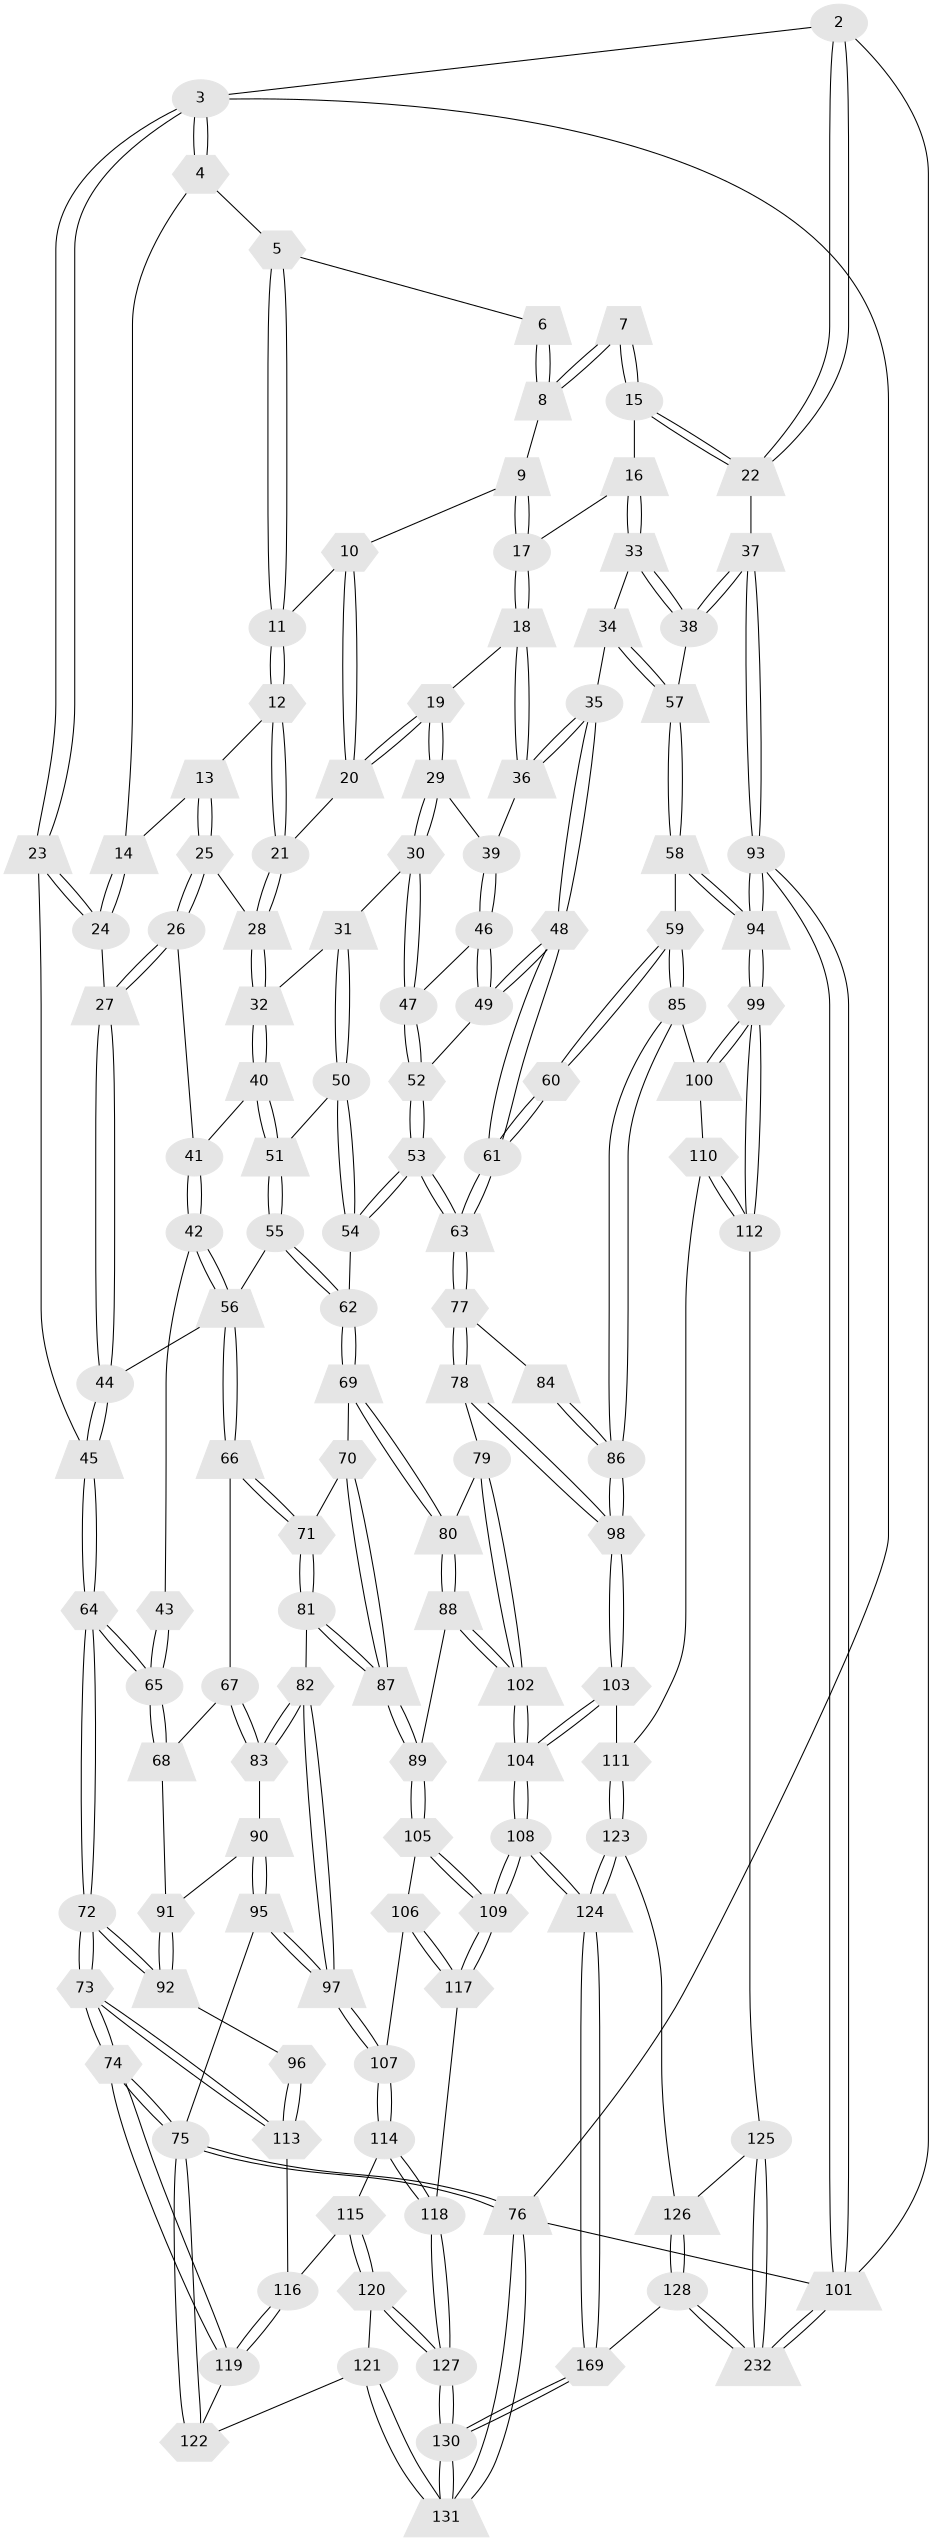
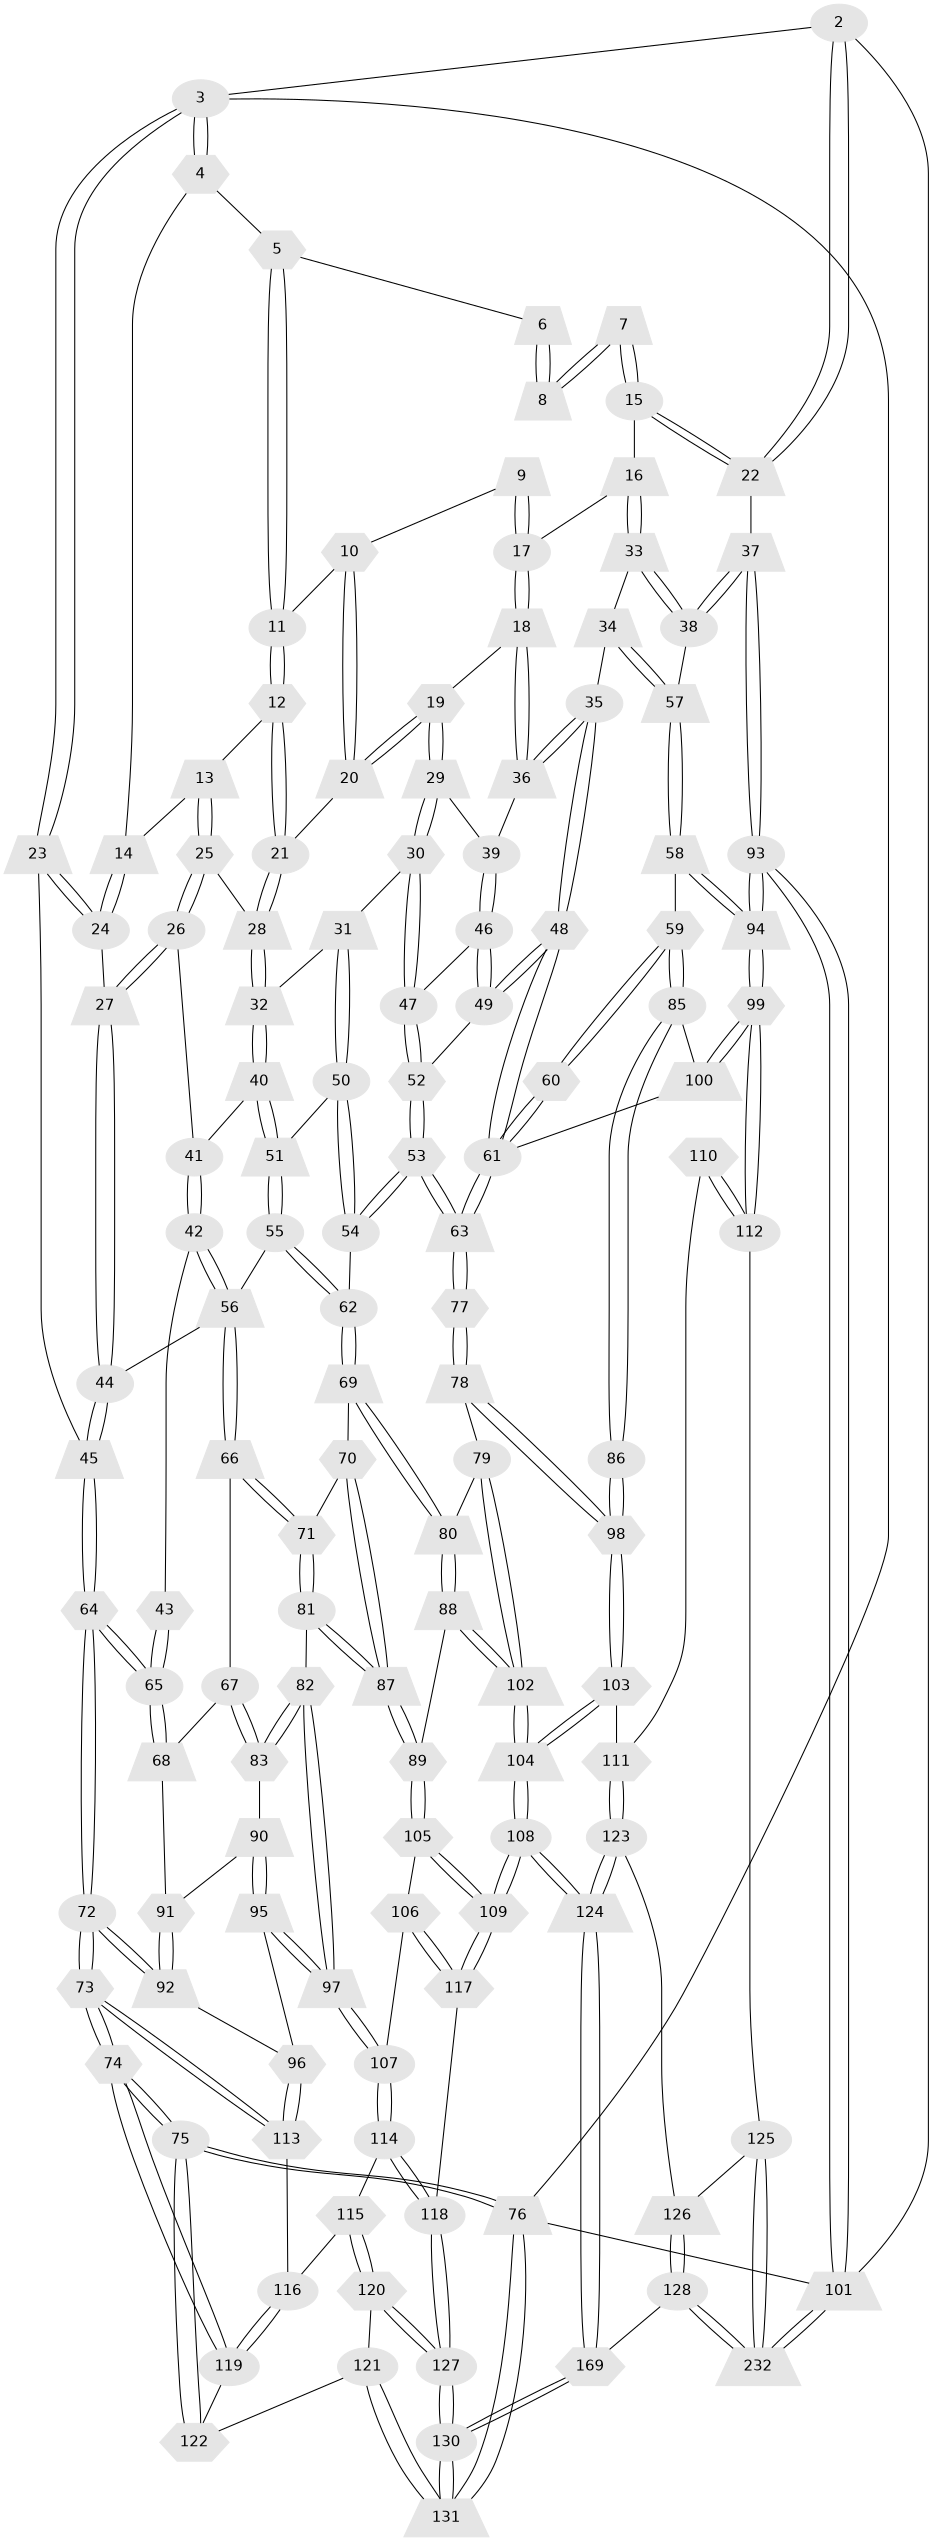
  graph {
    fontname="DejaVu Sans"
    node [color=gray90 fontname="DejaVu Sans" shape=trapezium style=filled]
    edge [fontname="DejaVu Sans"]
    2 [shape=ellipse]
    3 [shape=ellipse]
    22
    101
    7
    8
    15 [shape=ellipse]
    4 [shape=hexagon]
    23
    76
    37
    n12 [label=232]
    5 [shape=hexagon]
    14
    24 [shape=ellipse]
    45
    131
    6
    11 [shape=ellipse]
    12 [shape=hexagon]
    9
    16
    10 [shape=hexagon]
    17 [shape=ellipse]
    20
    18
    21 [shape=ellipse]
    13
    25 [shape=hexagon]
    28
    26 [shape=ellipse]
    27
    33
    34
    38 [shape=ellipse]
    19 [shape=hexagon]
    36
    29
    39 [shape=ellipse]
    30 [shape=hexagon]
    32
    93 [shape=ellipse]
    64 [shape=hexagon]
    44 [shape=ellipse]
    41 [shape=ellipse]
    42 [shape=ellipse]
    40
    31
    47 [shape=ellipse]
    46 [shape=ellipse]
    50 [shape=ellipse]
    52 [shape=hexagon]
    51
    54 [shape=ellipse]
    35 [shape=ellipse]
    57
    48 [shape=hexagon]
    58
    49 [shape=ellipse]
    61 [shape=ellipse]
    94
    55 [shape=ellipse]
    43 [shape=hexagon]
    56
    65 [shape=ellipse]
    66
    68
    72 [shape=ellipse]
    53 [shape=hexagon]
    63
    62 [shape=ellipse]
    77 [shape=hexagon]
    69
    67 [shape=ellipse]
    71 [shape=hexagon]
    59 [shape=hexagon]
    60 [shape=hexagon]
    85 [shape=ellipse]
    99 [shape=hexagon]
    86 [shape=ellipse]
    100
    70 [shape=hexagon]
    80
    78
-   84
    73 [shape=hexagon]
    92
    91 [shape=hexagon]
    83 [shape=hexagon]
    81 [shape=ellipse]
    90
    87
    88
    89 [shape=hexagon]
    82 [shape=hexagon]
    74 [shape=hexagon]
    113 [shape=hexagon]
    96 [shape=hexagon]
    75 [shape=ellipse]
    119 [shape=ellipse]
    116 [shape=ellipse]
    122 [shape=hexagon]
    79 [shape=ellipse]
    98 [shape=hexagon]
    102
    103 [shape=hexagon]
    104
    97
    107 [shape=ellipse]
    95
    110 [shape=hexagon]
    105 [shape=hexagon]
    106 [shape=hexagon]
    109 [shape=hexagon]
    112 [shape=ellipse]
    114 [shape=ellipse]
    111 [shape=hexagon]
    125 [shape=ellipse]
    108 [shape=ellipse]
    123 [shape=ellipse]
    124
    117 [shape=hexagon]
    118 [shape=ellipse]
    115 [shape=hexagon]
    n125 [label=169 shape=hexagon]
    126
    120 [shape=hexagon]
    127 [shape=ellipse]
    121 [shape=ellipse]
    130 [shape=ellipse]
    128 [shape=ellipse]
    2 -- 3
    2 -- 22
    2 -- 22
    2 -- 101
    3 -- 4
    3 -- 4
    3 -- 23
    3 -- 23
    3 -- 76
    22 -- 37
    101 -- n12
    101 -- n12
    7 -- 8
    7 -- 8
    7 -- 15
    7 -- 15
-   8 -- 9
    15 -- 22
    15 -- 22
    15 -- 16
    4 -- 5
    4 -- 14
    23 -- 24
    23 -- 24
    23 -- 45
    76 -- 101
    76 -- 131
    76 -- 131
    37 -- 38
    37 -- 38
    37 -- 93
    37 -- 93
    5 -- 6
    5 -- 11
    5 -- 11
    14 -- 24
    14 -- 24
    24 -- 27
    45 -- 64
    45 -- 64
    6 -- 8
    6 -- 8
    11 -- 12
    11 -- 12
    12 -- 21
    12 -- 21
    12 -- 13
    9 -- 10
    9 -- 17
    9 -- 17
    16 -- 17
    16 -- 33
    16 -- 33
    10 -- 11
    10 -- 20
    10 -- 20
    17 -- 18
    17 -- 18
    20 -- 21
    18 -- 19
    18 -- 36
    18 -- 36
    21 -- 28
    21 -- 28
    13 -- 14
    13 -- 25
    13 -- 25
    25 -- 28
    25 -- 26
    25 -- 26
    28 -- 32
    28 -- 32
    26 -- 27
    26 -- 27
    26 -- 41
    27 -- 44
    27 -- 44
    33 -- 34
    33 -- 38
    33 -- 38
    34 -- 35
    34 -- 57
    34 -- 57
    38 -- 57
    19 -- 20
    19 -- 20
    19 -- 29
    19 -- 29
    36 -- 39
    29 -- 39
    29 -- 30
    29 -- 30
    39 -- 46
    39 -- 46
    30 -- 31
    30 -- 47
    30 -- 47
    32 -- 40
    32 -- 40
    93 -- 101
    93 -- 101
    93 -- 94
    93 -- 94
    64 -- 65
    64 -- 65
    64 -- 72
    64 -- 72
    44 -- 45
    44 -- 45
    41 -- 42
    41 -- 42
    42 -- 43
    42 -- 56
    42 -- 56
    40 -- 41
    40 -- 51
    40 -- 51
    31 -- 32
    31 -- 50
    31 -- 50
    47 -- 52
    47 -- 52
    46 -- 47
    46 -- 49
    46 -- 49
    50 -- 51
    50 -- 54
    50 -- 54
    52 -- 53
    52 -- 53
    51 -- 55
    51 -- 55
    54 -- 62
    35 -- 36
    35 -- 36
    35 -- 48
    35 -- 48
    57 -- 58
    57 -- 58
    48 -- 49
    48 -- 49
    48 -- 61
    48 -- 61
    58 -- 94
    58 -- 94
    58 -- 59
    49 -- 52
    61 -- 63
    61 -- 63
    94 -- 99
    94 -- 99
    55 -- 56
    55 -- 62
    55 -- 62
    43 -- 65
    43 -- 65
    56 -- 44
    56 -- 66
    56 -- 66
    65 -- 68
    65 -- 68
    66 -- 67
    66 -- 71
    66 -- 71
    68 -- 91
    72 -- 73
    72 -- 73
    72 -- 92
    72 -- 92
    53 -- 54
    53 -- 54
    53 -- 63
    53 -- 63
    63 -- 77
    63 -- 77
    62 -- 69
    62 -- 69
    77 -- 78
    77 -- 78
-   77 -- 84
    69 -- 70
    69 -- 80
    69 -- 80
    67 -- 68
    67 -- 83
    67 -- 83
    71 -- 81
    71 -- 81
    59 -- 60
    59 -- 60
    59 -- 85
    59 -- 85
    60 -- 61
    60 -- 61
    85 -- 86
    85 -- 86
    85 -- 100
    99 -- 100
    99 -- 100
    99 -- 112
    99 -- 112
    86 -- 98
    86 -- 98
-   100 -- 110
+   100 -- 61
    70 -- 71
    70 -- 87
    70 -- 87
    80 -- 88
    80 -- 88
    78 -- 79
    78 -- 98
    78 -- 98
-   84 -- 86
-   84 -- 86
    73 -- 74
    73 -- 74
    73 -- 113
    73 -- 113
    92 -- 96
    91 -- 92
    91 -- 92
    83 -- 90
    81 -- 87
    81 -- 87
    81 -- 82
    90 -- 91
    90 -- 95
    90 -- 95
    87 -- 89
    87 -- 89
    88 -- 89
    88 -- 102
    88 -- 102
    89 -- 105
    89 -- 105
    82 -- 83
    82 -- 83
    82 -- 97
    82 -- 97
    74 -- 75
    74 -- 75
    74 -- 119
    74 -- 119
    113 -- 116
    96 -- 113
    96 -- 113
    75 -- 76
    75 -- 76
    75 -- 122
    75 -- 122
    119 -- 122
    116 -- 119
    116 -- 119
    79 -- 80
    79 -- 102
    79 -- 102
    98 -- 103
    98 -- 103
    102 -- 104
    102 -- 104
    103 -- 104
    103 -- 104
    103 -- 111
    104 -- 108
    104 -- 108
    97 -- 107
    97 -- 107
    107 -- 114
    107 -- 114
-   95 -- 75
+   95 -- 96
    95 -- 97
    95 -- 97
    110 -- 112
    110 -- 112
    110 -- 111
    105 -- 106
    105 -- 109
    105 -- 109
    106 -- 107
    106 -- 117
    106 -- 117
    109 -- 117
    109 -- 117
    112 -- 125
    114 -- 118
    114 -- 118
    114 -- 115
    111 -- 123
    111 -- 123
    125 -- n12
    125 -- n12
    125 -- 126
    108 -- 109
    108 -- 109
    108 -- 124
    108 -- 124
    123 -- 124
    123 -- 124
    123 -- 126
    124 -- n125
    124 -- n125
    117 -- 118
    118 -- 127
    118 -- 127
    115 -- 116
    115 -- 120
    115 -- 120
    n125 -- 130
    n125 -- 130
    126 -- 128
    126 -- 128
    120 -- 127
    120 -- 127
    120 -- 121
    127 -- 130
    127 -- 130
    121 -- 131
    121 -- 131
    121 -- 122
    130 -- 131
    130 -- 131
    128 -- n12
    128 -- n12
    128 -- n125
  }
